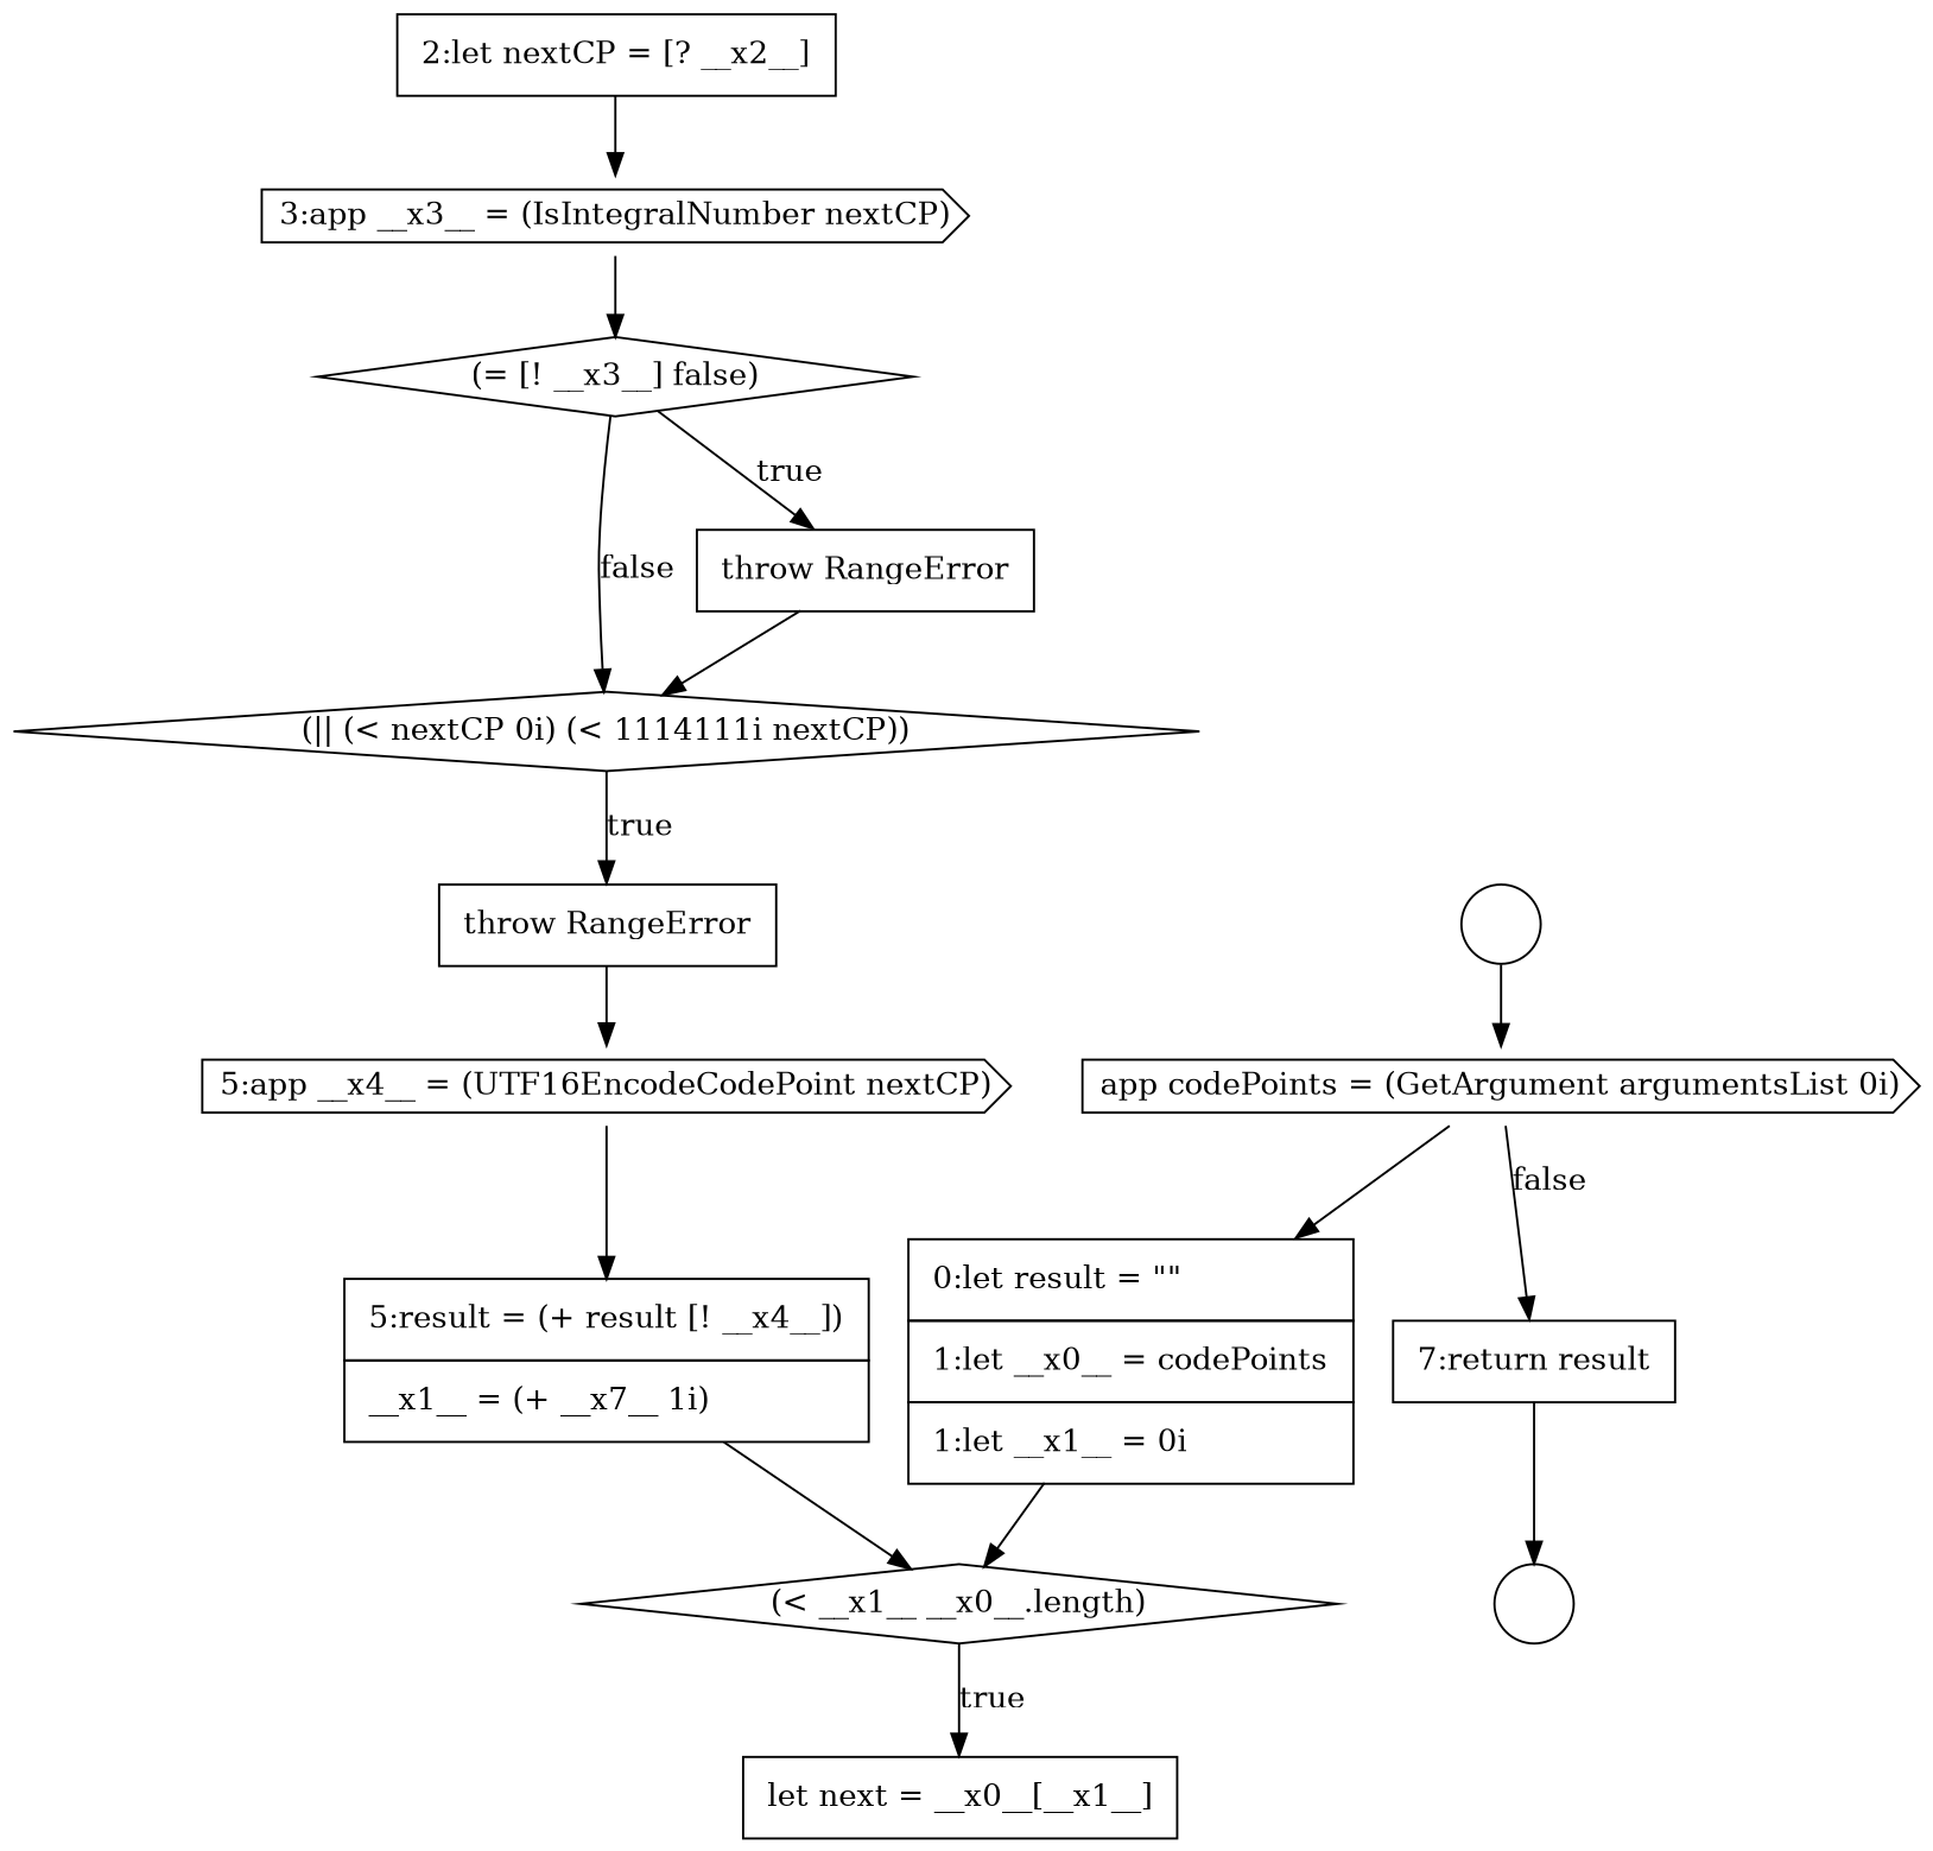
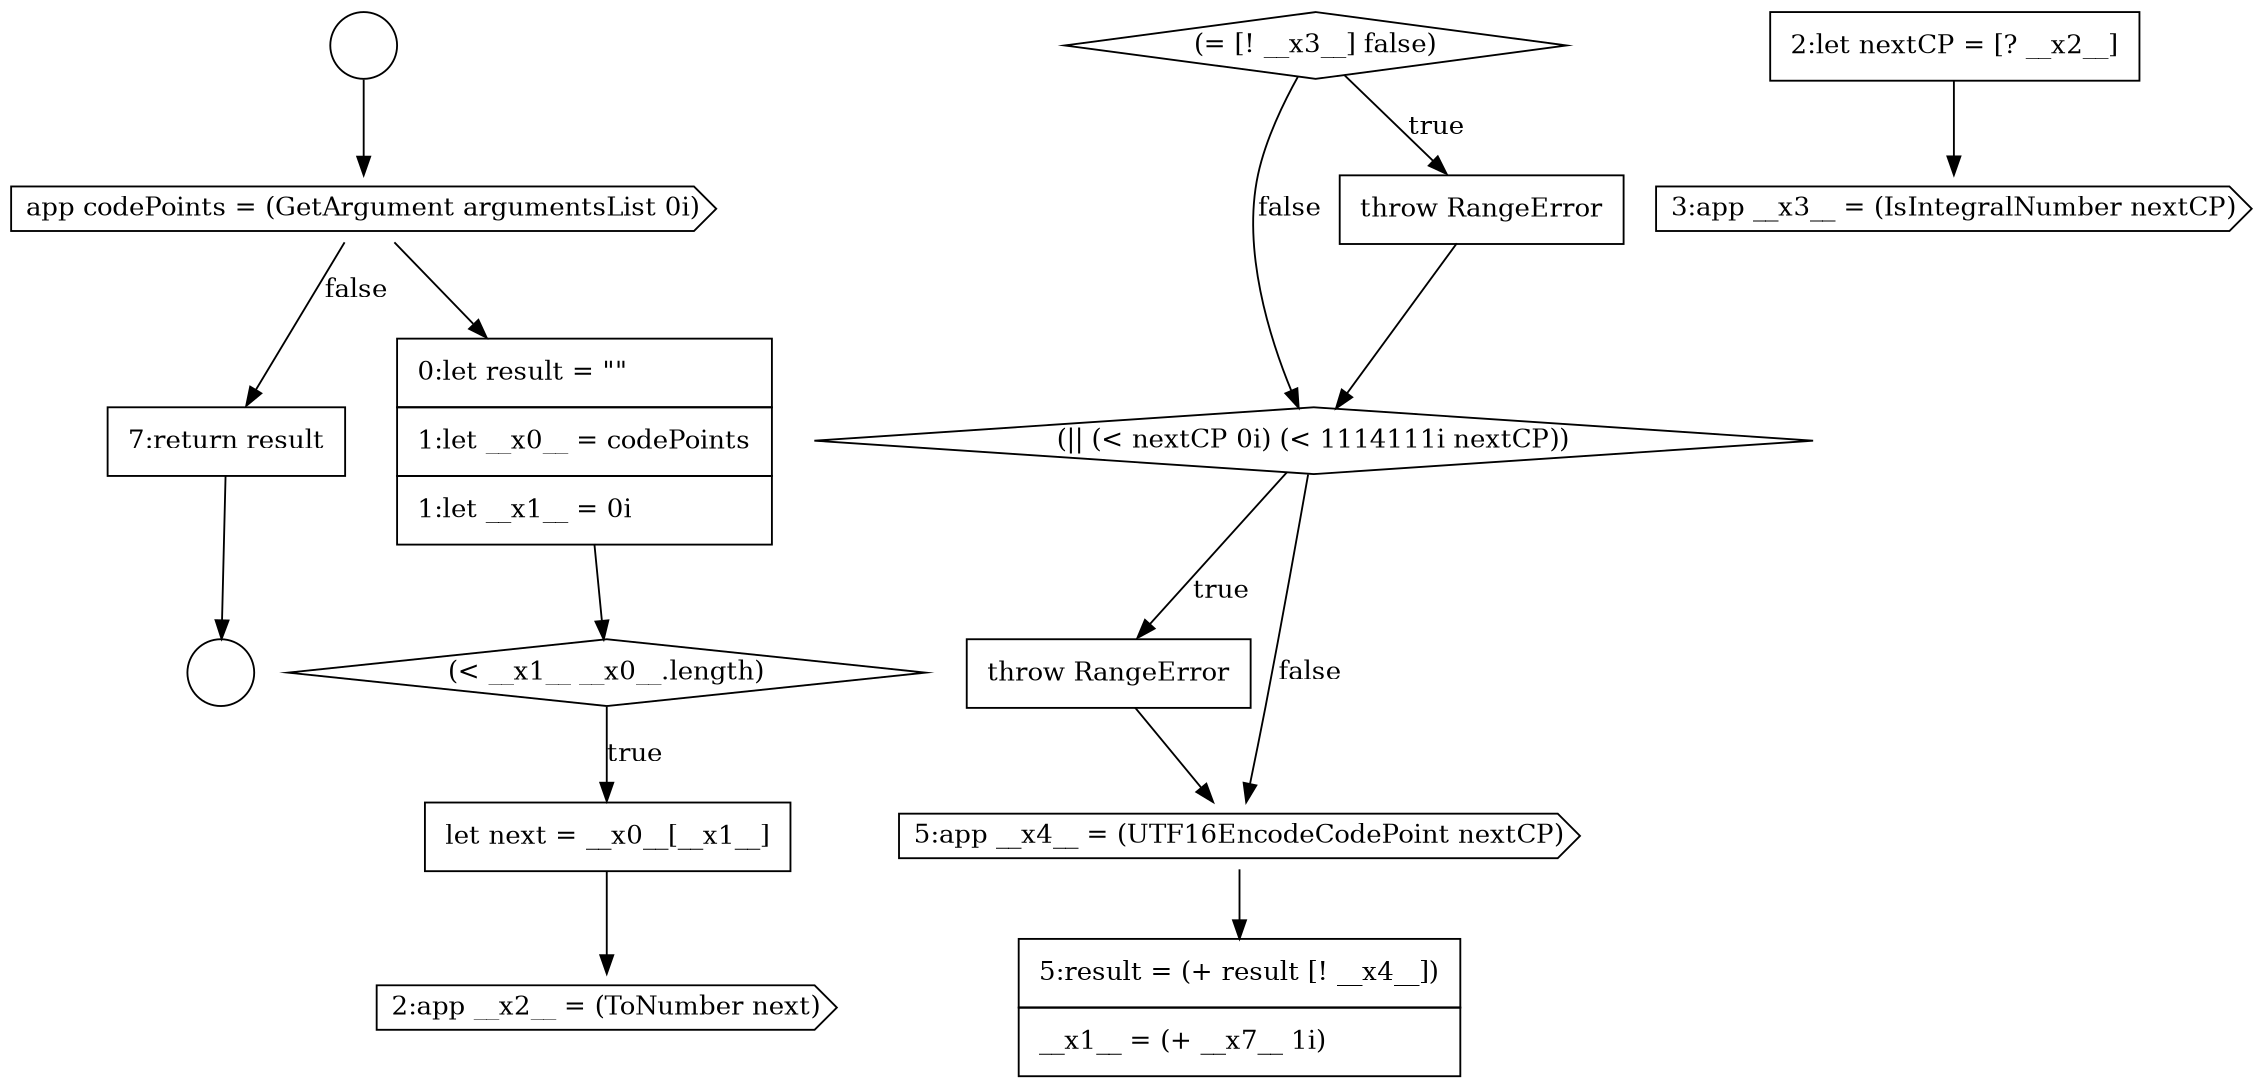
  digraph {
    node [color=black fillcolor=white shape=none style=filled]
    edge [color=black]
    n1 [label=<<font color="black">     <table border="0" cellborder="1" cellspacing="0" cellpadding="10">       <tr><td align="left">7:return result</td></tr>     </table>   </font>> margin=0]
    n2 [label=" " shape=circle]
    n3 [label=<<font color="black">     <table border="0" cellborder="1" cellspacing="0" cellpadding="10">       <tr><td align="left">throw RangeError</td></tr>     </table>   </font>> margin=0]
    n4 [label=<<font color="black">5:app __x4__ = (UTF16EncodeCodePoint nextCP)</font>> shape=cds]
    n5 [label=<<font color="black">     <table border="0" cellborder="1" cellspacing="0" cellpadding="10">       <tr><td align="left">5:result = (+ result [! __x4__])</td></tr>       <tr><td align="left">__x1__ = (+ __x7__ 1i)</td></tr>     </table>   </font>> margin=0]
    n6 [label=<<font color="black">     <table border="0" cellborder="1" cellspacing="0" cellpadding="10">       <tr><td align="left">0:let result = &quot;&quot;</td></tr>       <tr><td align="left">1:let __x0__ = codePoints</td></tr>       <tr><td align="left">1:let __x1__ = 0i</td></tr>     </table>   </font>> margin=0]
    n7 [label=<<font color="black">(&lt; __x1__ __x0__.length)</font>> shape=diamond]
    n8 [label=<<font color="black">     <table border="0" cellborder="1" cellspacing="0" cellpadding="10">       <tr><td align="left">let next = __x0__[__x1__]</td></tr>     </table>   </font>> margin=0]
    n9 [label=<<font color="black">     <table border="0" cellborder="1" cellspacing="0" cellpadding="10">       <tr><td align="left">2:let nextCP = [? __x2__]</td></tr>     </table>   </font>> margin=0]
    n10 [label=<<font color="black">3:app __x3__ = (IsIntegralNumber nextCP)</font>> shape=cds]
    n11 [label=<<font color="black">(= [! __x3__] false)</font>> shape=diamond]
    n12 [label=<<font color="black">(|| (&lt; nextCP 0i) (&lt; 1114111i nextCP))</font>> shape=diamond]
    n13 [label=<<font color="black">     <table border="0" cellborder="1" cellspacing="0" cellpadding="10">       <tr><td align="left">throw RangeError</td></tr>     </table>   </font>> margin=0]
+   n14 [label=<<font color="black">2:app __x2__ = (ToNumber next)</font>> shape=cds]
    n15 [label=<<font color="black">app codePoints = (GetArgument argumentsList 0i)</font>> shape=cds]
    n16 [label=" " shape=circle]
    n1 -> n2
    n3 -> n4
    n4 -> n5
-   n5 -> n7
    n6 -> n7
    n7 -> n8 [label=<<font color="black">true</font>>]
+   n8 -> n14
    n9 -> n10
-   n10 -> n11
    n11 -> n12 [label=<<font color="black">false</font>>]
    n11 -> n13 [label=<<font color="black">true</font>>]
    n12 -> n3 [label=<<font color="black">true</font>>]
+   n12 -> n4 [label=<<font color="black">false</font>>]
    n13 -> n12
    n15 -> n1 [label=<<font color="black">false</font>>]
    n15 -> n6
    n16 -> n15
  }
